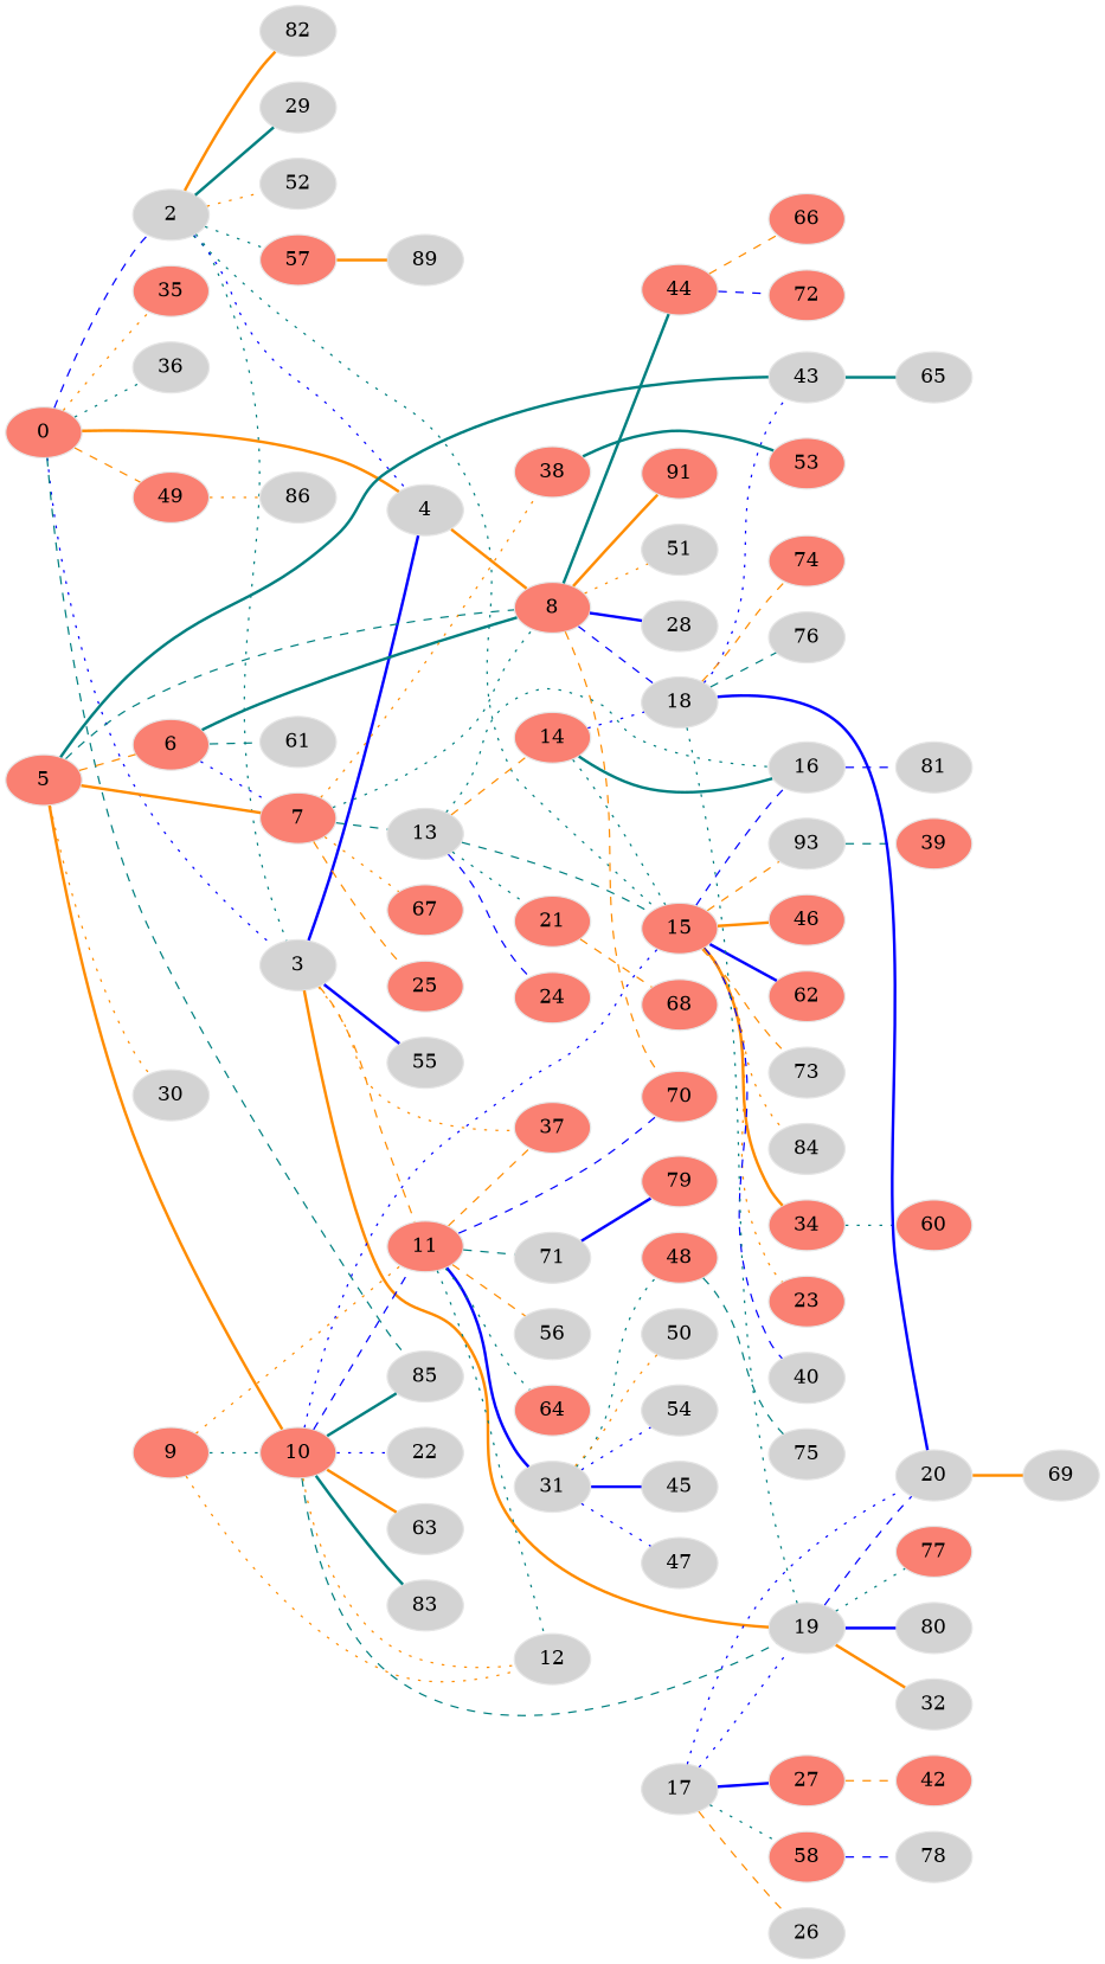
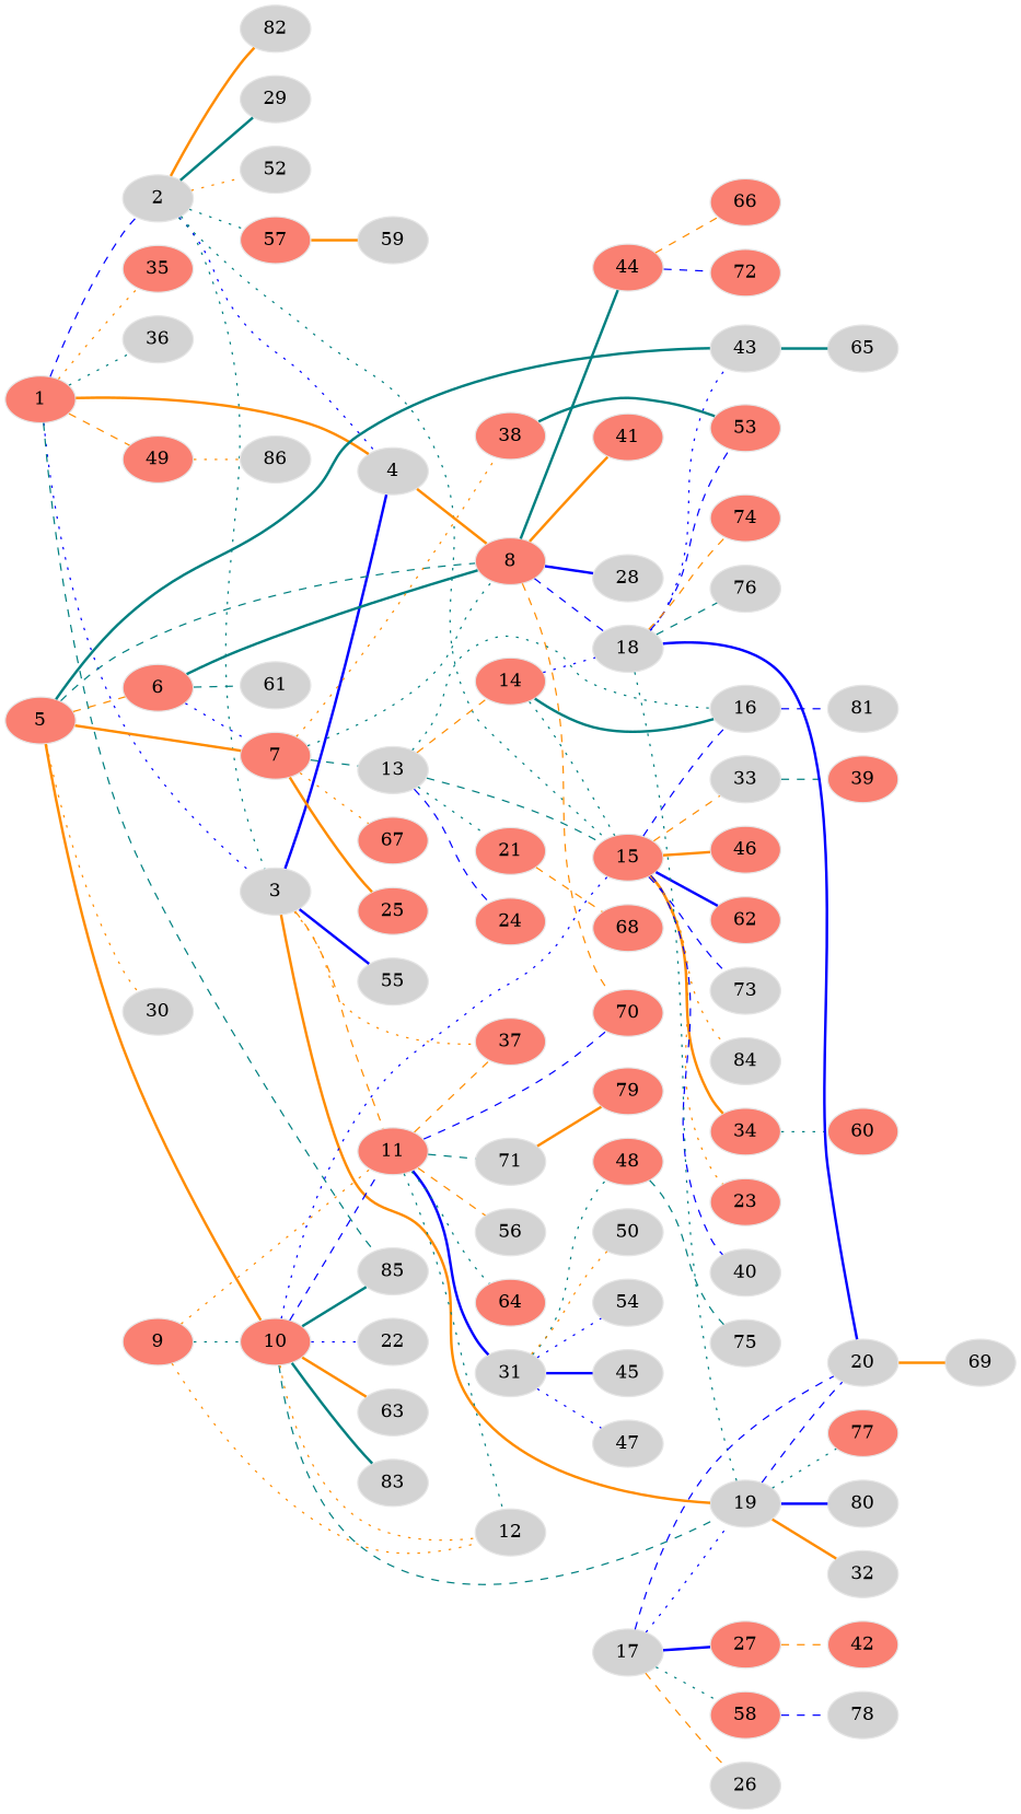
  graph {
    rankdir=LR
    node [color=gray90 fillcolor=lightgrey style=filled]
    edge [color=darkorange style=dotted]
-   1 [fillcolor=salmon label=0]
+   1 [fillcolor=salmon]
    2
    3
    4
    35 [fillcolor=salmon]
    36
    49 [fillcolor=salmon]
    85
    15 [fillcolor=salmon]
    29
    52
    57 [fillcolor=salmon]
    82
    11 [fillcolor=salmon]
    19
    37 [fillcolor=salmon]
    55
    8 [fillcolor=salmon]
    86
    16
    23 [fillcolor=salmon]
-   33 [label=93]
+   33
    34 [fillcolor=salmon]
    40
    46 [fillcolor=salmon]
    62 [fillcolor=salmon]
    73
    84
-   59 [label=89]
+   59
    70 [fillcolor=salmon]
    12
    31
    56
    64 [fillcolor=salmon]
    71
    20
    32
    77 [fillcolor=salmon]
    80
    18
    28
-   41 [fillcolor=salmon label=91]
+   41 [fillcolor=salmon]
    44 [fillcolor=salmon]
-   51
    5 [fillcolor=salmon]
    6 [fillcolor=salmon]
    7 [fillcolor=salmon]
    10 [fillcolor=salmon]
    30
    43
    61
    13
    25 [fillcolor=salmon]
    38 [fillcolor=salmon]
    67 [fillcolor=salmon]
    22
    63
    83
    65
    14 [fillcolor=salmon]
    21 [fillcolor=salmon]
    24 [fillcolor=salmon]
    53 [fillcolor=salmon]
    74 [fillcolor=salmon]
    76
    66 [fillcolor=salmon]
    72 [fillcolor=salmon]
    9 [fillcolor=salmon]
    45
    47
    48 [fillcolor=salmon]
    50
    54
    79 [fillcolor=salmon]
    81
    68 [fillcolor=salmon]
    39 [fillcolor=salmon]
    60 [fillcolor=salmon]
    17
    26
    27 [fillcolor=salmon]
    58 [fillcolor=salmon]
    69
    42 [fillcolor=salmon]
    78
    75
    1 -- 2 [color=blue style=dashed]
    1 -- 3 [color=blue]
    1 -- 4 [style=bold]
    1 -- 35
    1 -- 36 [color=teal]
    1 -- 49 [style=dashed]
    1 -- 85 [color=teal style=dashed]
    2 -- 3 [color=teal]
    2 -- 4 [color=blue]
    2 -- 15 [color=teal]
    2 -- 29 [color=teal style=bold]
    2 -- 52
    2 -- 57 [color=teal]
    2 -- 82 [style=bold]
    3 -- 4 [color=blue style=bold]
    3 -- 11 [style=dashed]
    3 -- 19 [style=bold]
    3 -- 37
    3 -- 55 [color=blue style=bold]
    4 -- 8 [style=bold]
    49 -- 86
    15 -- 16 [color=blue style=dashed]
    15 -- 23
    15 -- 33 [style=dashed]
    15 -- 34 [style=bold]
    15 -- 40 [color=blue style=dashed]
    15 -- 46 [style=bold]
    15 -- 62 [color=blue style=bold]
-   15 -- 73 [style=dashed]
+   15 -- 73 [color=blue style=dashed]
    15 -- 84
    57 -- 59 [style=bold]
    11 -- 37 [style=dashed]
    11 -- 70 [color=blue style=dashed]
    11 -- 12 [color=teal]
    11 -- 31 [color=blue style=bold]
    11 -- 56 [style=dashed]
    11 -- 64 [color=teal]
    11 -- 71 [color=teal style=dashed]
    19 -- 20 [color=blue style=dashed]
    19 -- 32 [style=bold]
    19 -- 77 [color=teal]
    19 -- 80 [color=blue style=bold]
    8 -- 70 [style=dashed]
    8 -- 18 [color=blue style=dashed]
    8 -- 28 [color=blue style=bold]
    8 -- 41 [style=bold]
    8 -- 44 [color=teal style=bold]
-   8 -- 51
    16 -- 81 [color=blue style=dashed]
    33 -- 39 [color=teal style=dashed]
    34 -- 60 [color=teal]
    31 -- 45 [color=blue style=bold]
    31 -- 47 [color=blue]
    31 -- 48 [color=teal]
    31 -- 50
    31 -- 54 [color=blue]
-   71 -- 79 [color=blue style=bold]
+   71 -- 79 [style=bold]
    20 -- 69 [style=bold]
    18 -- 19 [color=teal]
    18 -- 20 [color=blue style=bold]
    18 -- 43 [color=blue]
+   18 -- 53 [color=blue style=dashed]
    18 -- 74 [style=dashed]
    18 -- 76 [color=teal style=dashed]
    44 -- 66 [style=dashed]
    44 -- 72 [color=blue style=dashed]
    5 -- 8 [color=teal style=dashed]
    5 -- 6 [style=dashed]
    5 -- 7 [style=bold]
    5 -- 10 [style=bold]
    5 -- 30
    5 -- 43 [color=teal style=bold]
    6 -- 8 [color=teal style=bold]
    6 -- 7 [color=blue]
    6 -- 61 [color=teal style=dashed]
    7 -- 8 [color=teal]
    7 -- 13 [color=teal style=dashed]
-   7 -- 25 [style=dashed]
+   7 -- 25 [style=bold]
    7 -- 38
    7 -- 67
    10 -- 85 [color=teal style=bold]
    10 -- 15 [color=blue]
    10 -- 11 [color=blue style=dashed]
    10 -- 19 [color=teal style=dashed]
    10 -- 12
    10 -- 22 [color=blue]
    10 -- 63 [style=bold]
    10 -- 83 [color=teal style=bold]
    43 -- 65 [color=teal style=bold]
    13 -- 15 [color=teal style=dashed]
    13 -- 16 [color=teal]
    13 -- 14 [style=dashed]
    13 -- 21 [color=teal]
    13 -- 24 [color=blue style=dashed]
    38 -- 53 [color=teal style=bold]
    14 -- 15 [color=teal]
    14 -- 16 [color=teal style=bold]
    14 -- 18 [color=blue]
    21 -- 68 [style=dashed]
    9 -- 11
    9 -- 12
    9 -- 10 [color=teal]
    48 -- 75 [color=teal style=dashed]
    17 -- 19 [color=blue]
-   17 -- 20 [color=blue]
+   17 -- 20 [color=blue style=dashed]
    17 -- 26 [style=dashed]
    17 -- 27 [color=blue style=bold]
    17 -- 58 [color=teal]
    27 -- 42 [style=dashed]
    58 -- 78 [color=blue style=dashed]
  }
